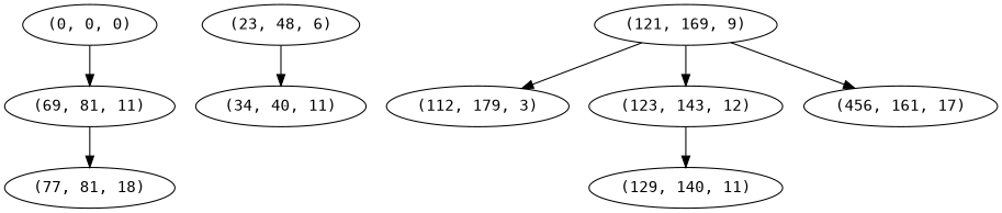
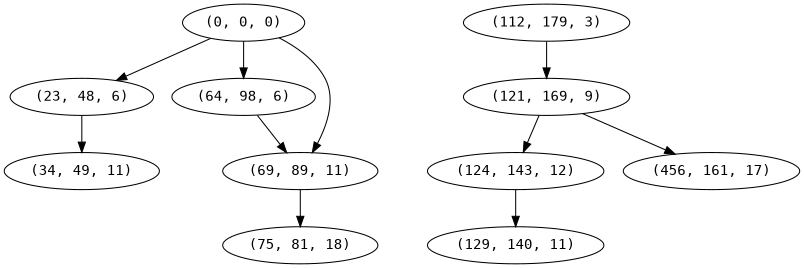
  digraph {
    fontname="DejaVu Sans Mono"
    node [fontname="DejaVu Sans Mono"]
    edge [fontname="DejaVu Sans Mono"]
    "(0, 0, 0)"
    "(23, 48, 6)"
-   "(69, 89, 11)" [label="(69, 81, 11)"]
-   "(34, 40, 11)"
+   "(64, 98, 6)"
+   "(69, 89, 11)"
+   "(34, 40, 11)" [label="(34, 49, 11)"]
    "(112, 179, 3)"
    "(121, 169, 9)"
-   "(77, 81, 18)"
-   "(124, 143, 12)" [label="(123, 143, 12)"]
+   "(77, 81, 18)" [label="(75, 81, 18)"]
+   "(124, 143, 12)"
    n10 [label="(456, 161, 17)"]
    n11 [label="(129, 140, 11)"]
+   "(0, 0, 0)" -> "(23, 48, 6)"
+   "(0, 0, 0)" -> "(64, 98, 6)"
    "(0, 0, 0)" -> "(69, 89, 11)"
    "(23, 48, 6)" -> "(34, 40, 11)"
+   "(64, 98, 6)" -> "(69, 89, 11)"
    "(69, 89, 11)" -> "(77, 81, 18)"
-   "(121, 169, 9)" -> "(112, 179, 3)"
+   "(112, 179, 3)" -> "(121, 169, 9)"
    "(121, 169, 9)" -> "(124, 143, 12)"
    "(121, 169, 9)" -> n10
    "(124, 143, 12)" -> n11
  }
